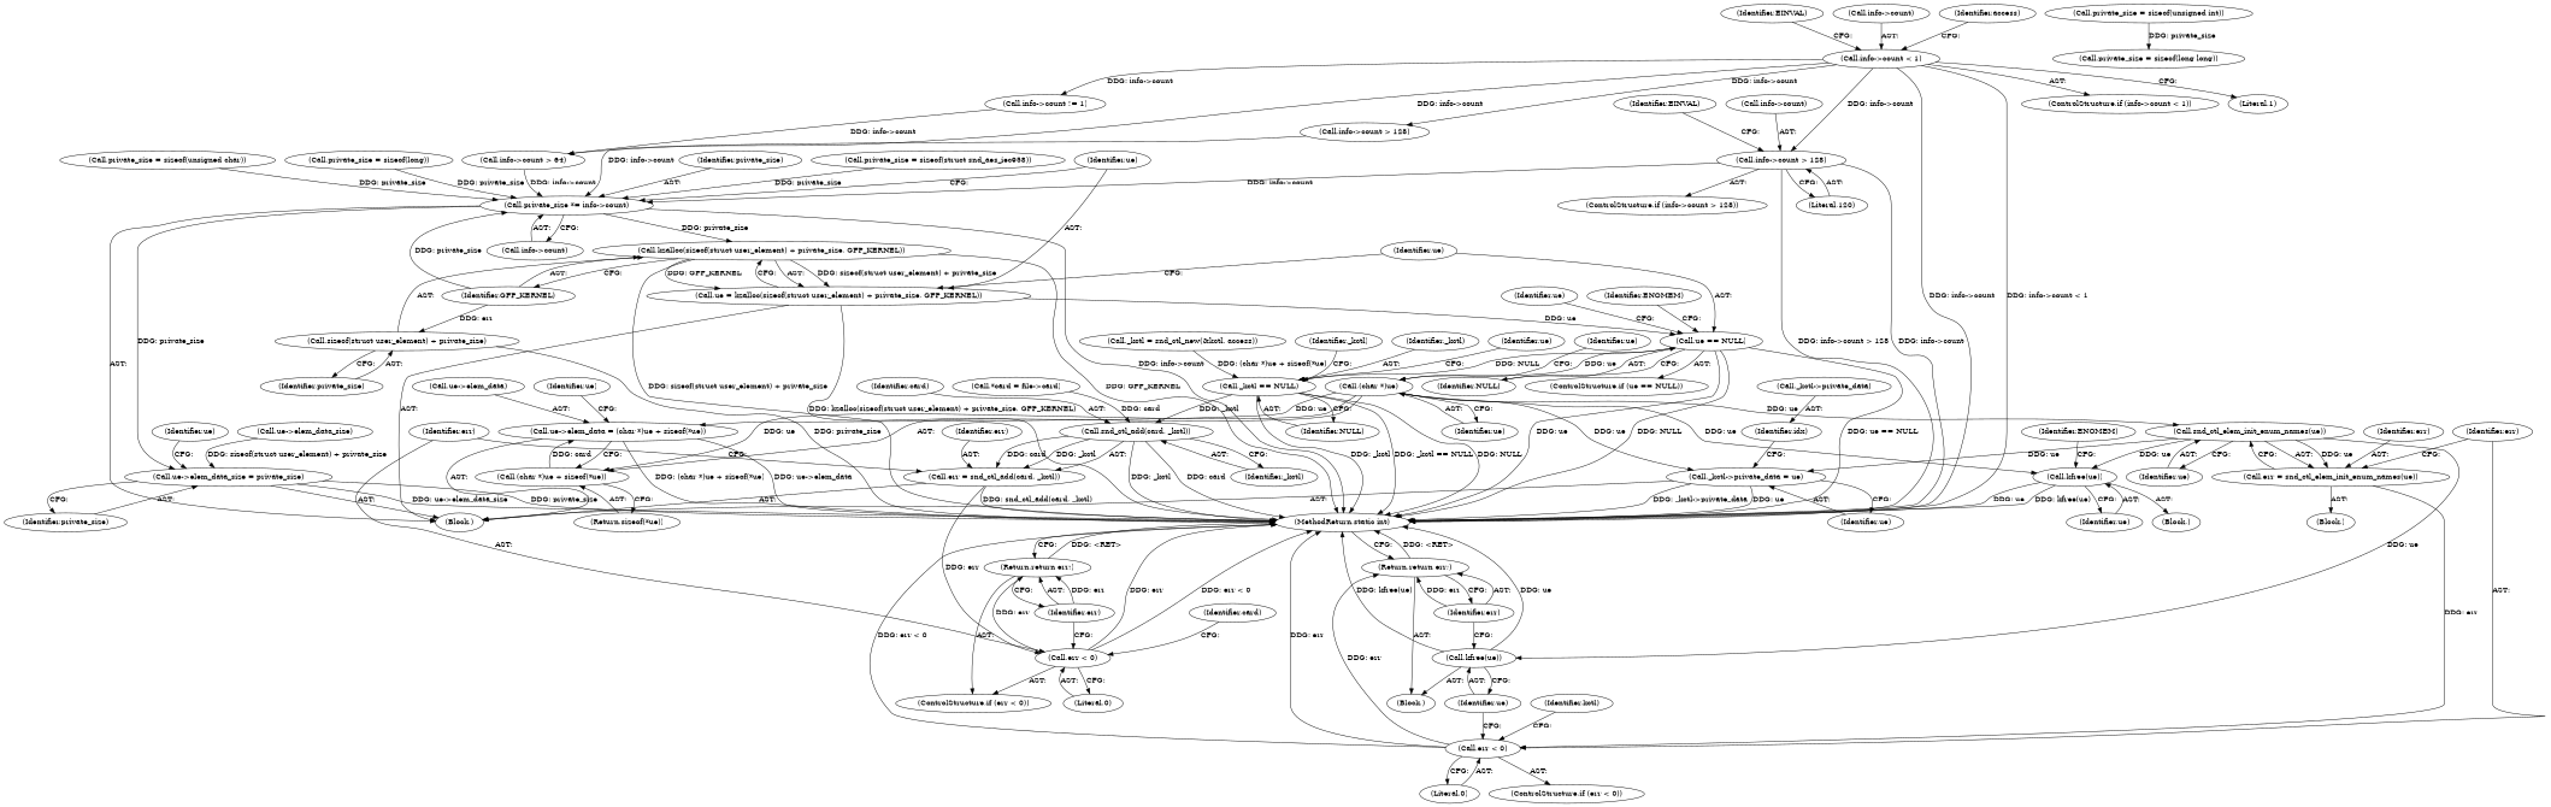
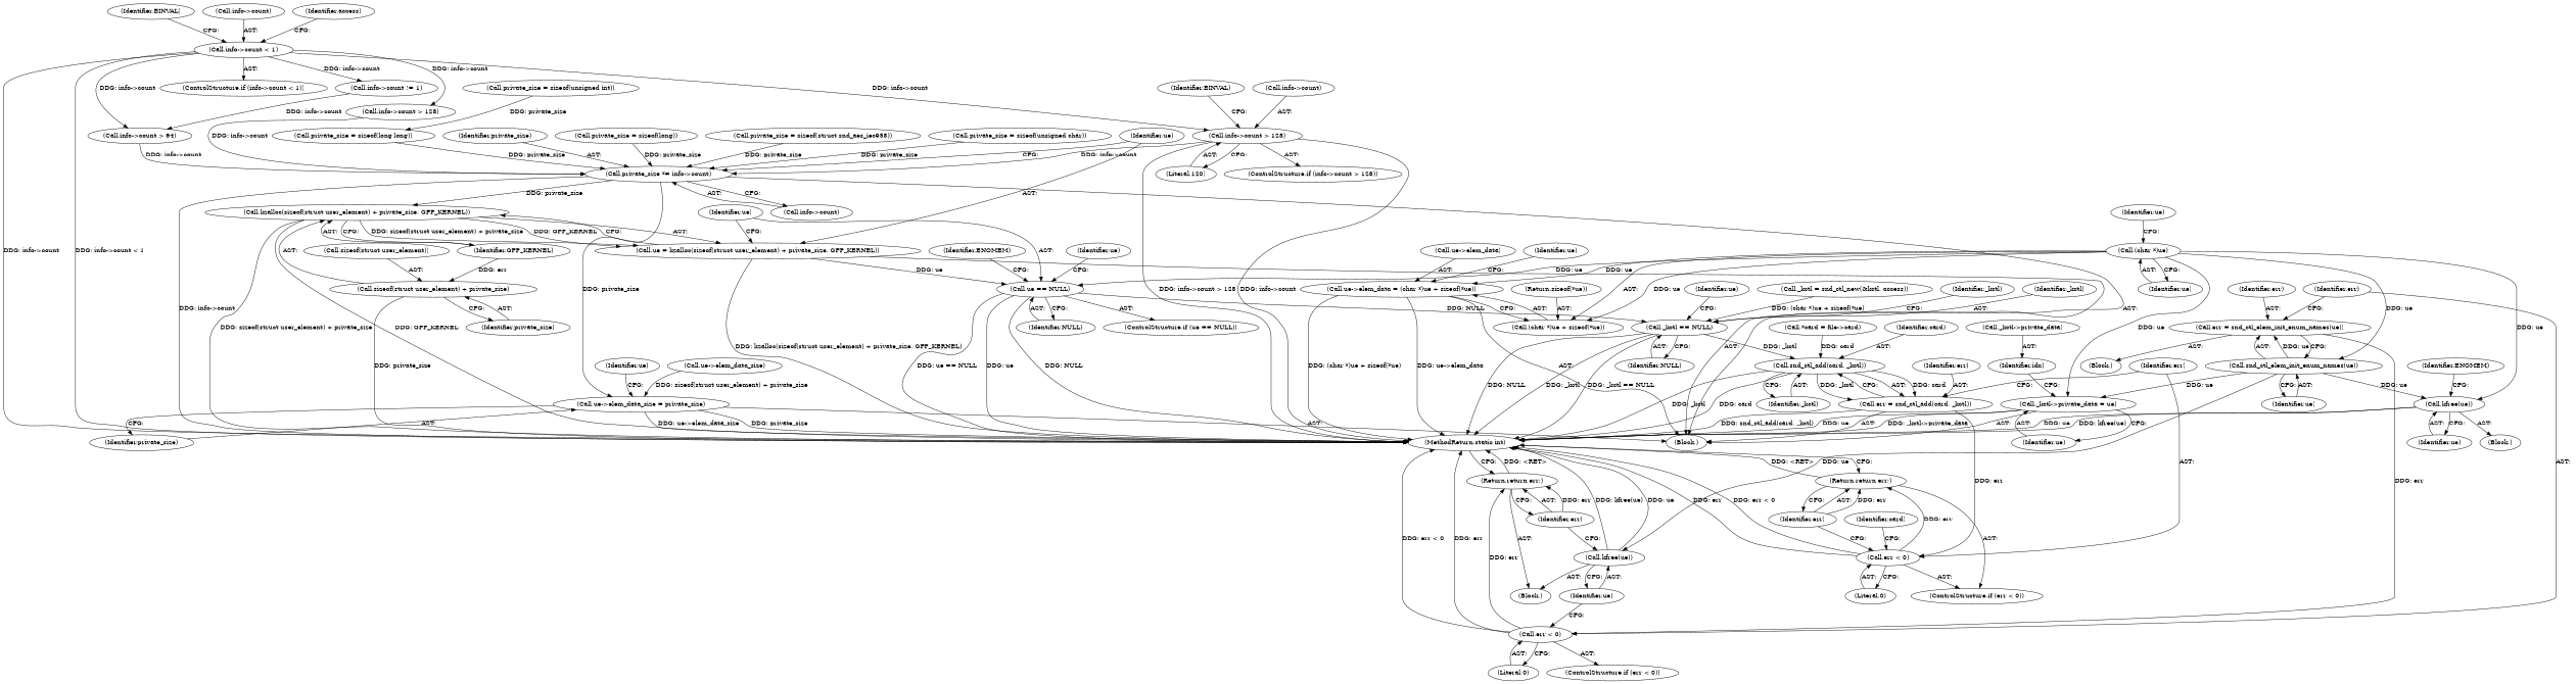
  digraph {
    n1 [label="(Call,info->count > 128)"]
    n2 [label="(Call,private_size *= info->count)"]
    n3 [label="(Literal,120)"]
    n4 [label="(ControlStructure,if (info->count > 128))"]
    n5 [label="(MethodReturn,static int)"]
    n6 [label="(Call,kzalloc(sizeof(struct user_element) + private_size, GFP_KERNEL))"]
    n7 [label="(Call,ue->elem_data_size = private_size)"]
    n8 [label="(Block,)"]
    n9 [label="(Call,info->count)"]
    n10 [label="(Return,return err;)"]
    n11 [label="(Return,return err;)"]
    n12 [label="(Call,info->count < 1)"]
    n13 [label="(ControlStructure,if (info->count < 1))"]
-   n14 [label="(Literal,1)"]
    n15 [label="(Call,info->count > 64)"]
    n16 [label="(Call,info->count != 1)"]
    n17 [label="(Call,info->count > 128)"]
    n18 [label="(Call,ue = kzalloc(sizeof(struct user_element) + private_size, GFP_KERNEL))"]
    n19 [label="(Identifier,GFP_KERNEL)"]
    n20 [label="(Call,sizeof(struct user_element) + private_size)"]
    n21 [label="(Identifier,private_size)"]
    n22 [label="(Identifier,private_size)"]
    n23 [label="(Call,ue == NULL)"]
    n24 [label="(Call,(char *)ue)"]
    n25 [label="(Call,_kctl == NULL)"]
    n26 [label="(ControlStructure,if (ue == NULL))"]
    n27 [label="(Identifier,NULL)"]
    n28 [label="(Call,ue->elem_data = (char *)ue + sizeof(*ue))"]
    n29 [label="(Call,(char *)ue + sizeof(*ue))"]
    n30 [label="(Call,snd_ctl_elem_init_enum_names(ue))"]
    n31 [label="(Call,kfree(ue))"]
    n32 [label="(Call,_kctl->private_data = ue)"]
    n33 [label="(Identifier,ue)"]
    n34 [label="(Call,snd_ctl_add(card, _kctl))"]
    n35 [label="(Identifier,NULL)"]
    n36 [label="(Return,sizeof(*ue))"]
    n37 [label="(Call,err = snd_ctl_elem_init_enum_names(ue))"]
    n38 [label="(Call,kfree(ue))"]
    n39 [label="(Identifier,ue)"]
    n40 [label="(Block,)"]
    n41 [label="(Identifier,ue)"]
    n42 [label="(Identifier,ue)"]
    n43 [label="(Call,err < 0)"]
    n44 [label="(Block,)"]
    n45 [label="(Block,)"]
    n46 [label="(Identifier,ue)"]
    n47 [label="(Literal,0)"]
    n48 [label="(ControlStructure,if (err < 0))"]
    n49 [label="(Identifier,err)"]
    n50 [label="(Call,err = snd_ctl_add(card, _kctl))"]
    n51 [label="(Identifier,_kctl)"]
    n52 [label="(Call,err < 0)"]
    n53 [label="(Literal,0)"]
    n54 [label="(ControlStructure,if (err < 0))"]
    n55 [label="(Identifier,err)"]
    n56 [label="(Identifier,card)"]
    n57 [label="(Identifier,ue)"]
    n58 [label="(Identifier,EINVAL)"]
    n59 [label="(Identifier,private_size)"]
    n60 [label="(Identifier,err)"]
    n61 [label="(Identifier,ENOMEM)"]
    n62 [label="(Identifier,card)"]
+   n63 [label="(Call,sizeof(struct user_element))"]
    n64 [label="(Identifier,ue)"]
    n65 [label="(Identifier,err)"]
    n66 [label="(Call,private_size = sizeof(struct snd_aes_iec958))"]
    n67 [label="(Call,private_size = sizeof(unsigned char))"]
    n68 [label="(Call,ue->elem_data)"]
    n69 [label="(Identifier,ue)"]
    n70 [label="(Identifier,ue)"]
    n71 [label="(Identifier,EINVAL)"]
    n72 [label="(Call,private_size = sizeof(long long))"]
    n73 [label="(Call,ue->elem_data_size)"]
    n74 [label="(Identifier,ue)"]
    n75 [label="(Call,*card = file->card)"]
-   n76 [label="(Identifier,kctl)"]
    n77 [label="(Call,info->count)"]
    n78 [label="(Identifier,err)"]
    n79 [label="(Call,private_size = sizeof(unsigned int))"]
    n80 [label="(Identifier,idx)"]
    n81 [label="(Identifier,_kctl)"]
    n82 [label="(Identifier,ue)"]
    n83 [label="(Call,_kctl = snd_ctl_new(&kctl, access))"]
    n84 [label="(Identifier,err)"]
    n85 [label="(Call,info->count)"]
    n86 [label="(Call,_kctl->private_data)"]
    n87 [label="(Identifier,ue)"]
    n88 [label="(Identifier,_kctl)"]
    n89 [label="(Identifier,ENOMEM)"]
    n90 [label="(Call,private_size = sizeof(long))"]
    n91 [label="(Identifier,access)"]
    n1 -> n2 [label="DDG: info->count"]
    n1 -> n3 [label="CFG: "]
    n1 -> n4 [label="AST: "]
    n1 -> n5 [label="DDG: info->count"]
    n1 -> n5 [label="DDG: info->count > 128"]
    n2 -> n5 [label="DDG: info->count"]
    n2 -> n6 [label="DDG: private_size"]
    n2 -> n7 [label="DDG: private_size"]
    n2 -> n8 [label="AST: "]
    n2 -> n9 [label="CFG: "]
    n3 -> n1 [label="AST: "]
    n5 -> n10 [label="CFG: "]
    n5 -> n11 [label="CFG: "]
    n6 -> n5 [label="DDG: GFP_KERNEL"]
    n6 -> n5 [label="DDG: sizeof(struct user_element) + private_size"]
    n6 -> n18 [label="AST: "]
    n6 -> n18 [label="DDG: sizeof(struct user_element) + private_size"]
    n6 -> n18 [label="DDG: GFP_KERNEL"]
    n6 -> n19 [label="CFG: "]
    n7 -> n5 [label="DDG: ue->elem_data_size"]
    n7 -> n5 [label="DDG: private_size"]
    n7 -> n8 [label="AST: "]
    n7 -> n22 [label="CFG: "]
    n9 -> n2 [label="AST: "]
    n10 -> n5 [label="DDG: <RET>"]
    n10 -> n45 [label="AST: "]
    n10 -> n49 [label="CFG: "]
    n11 -> n5 [label="DDG: <RET>"]
    n11 -> n54 [label="AST: "]
    n11 -> n55 [label="CFG: "]
    n12 -> n1 [label="DDG: info->count"]
    n12 -> n5 [label="DDG: info->count"]
    n12 -> n5 [label="DDG: info->count < 1"]
    n12 -> n13 [label="AST: "]
-   n12 -> n14 [label="CFG: "]
    n12 -> n15 [label="DDG: info->count"]
    n12 -> n16 [label="DDG: info->count"]
    n12 -> n17 [label="DDG: info->count"]
    n15 -> n2 [label="DDG: info->count"]
    n16 -> n15 [label="DDG: info->count"]
    n17 -> n2 [label="DDG: info->count"]
    n18 -> n5 [label="DDG: kzalloc(sizeof(struct user_element) + private_size, GFP_KERNEL)"]
    n18 -> n6 [label="CFG: "]
    n18 -> n8 [label="AST: "]
    n18 -> n23 [label="DDG: ue"]
    n19 -> n6 [label="AST: "]
    n19 -> n20 [label="DDG: err"]
    n20 -> n5 [label="DDG: private_size"]
    n20 -> n6 [label="AST: "]
    n20 -> n21 [label="CFG: "]
    n21 -> n20 [label="AST: "]
    n22 -> n7 [label="AST: "]
    n23 -> n5 [label="DDG: ue == NULL"]
    n23 -> n5 [label="DDG: ue"]
    n23 -> n5 [label="DDG: NULL"]
-   n23 -> n24 [label="DDG: ue"]
+   n24 -> n23 [label="DDG: ue"]
    n23 -> n25 [label="DDG: NULL"]
    n23 -> n26 [label="AST: "]
    n23 -> n27 [label="CFG: "]
    n24 -> n28 [label="DDG: ue"]
    n24 -> n29 [label="AST: "]
    n24 -> n29 [label="DDG: ue"]
    n24 -> n30 [label="DDG: ue"]
    n24 -> n31 [label="DDG: ue"]
    n24 -> n32 [label="DDG: ue"]
    n24 -> n33 [label="CFG: "]
    n25 -> n5 [label="DDG: _kctl == NULL"]
    n25 -> n5 [label="DDG: NULL"]
    n25 -> n5 [label="DDG: _kctl"]
    n25 -> n34 [label="DDG: _kctl"]
    n25 -> n35 [label="CFG: "]
    n27 -> n23 [label="AST: "]
    n28 -> n5 [label="DDG: (char *)ue + sizeof(*ue)"]
    n28 -> n5 [label="DDG: ue->elem_data"]
    n28 -> n8 [label="AST: "]
    n28 -> n29 [label="CFG: "]
-   n29 -> n28 [label="DDG: card"]
-   n29 -> n36 [label="CFG: "]
+   n29 -> n28 [label="AST: "]
    n30 -> n31 [label="DDG: ue"]
    n30 -> n32 [label="DDG: ue"]
    n30 -> n37 [label="AST: "]
    n30 -> n37 [label="DDG: ue"]
    n30 -> n38 [label="DDG: ue"]
    n30 -> n39 [label="CFG: "]
    n31 -> n5 [label="DDG: ue"]
    n31 -> n5 [label="DDG: kfree(ue)"]
    n31 -> n40 [label="AST: "]
    n31 -> n41 [label="CFG: "]
    n32 -> n5 [label="DDG: ue"]
    n32 -> n5 [label="DDG: _kctl->private_data"]
    n32 -> n8 [label="AST: "]
    n32 -> n42 [label="CFG: "]
    n33 -> n24 [label="AST: "]
    n34 -> n5 [label="DDG: _kctl"]
    n34 -> n5 [label="DDG: card"]
    n34 -> n50 [label="AST: "]
    n34 -> n50 [label="DDG: card"]
    n34 -> n50 [label="DDG: _kctl"]
    n34 -> n51 [label="CFG: "]
    n35 -> n25 [label="AST: "]
    n36 -> n29 [label="AST: "]
    n37 -> n30 [label="CFG: "]
    n37 -> n43 [label="DDG: err"]
    n37 -> n44 [label="AST: "]
    n38 -> n5 [label="DDG: kfree(ue)"]
    n38 -> n5 [label="DDG: ue"]
    n38 -> n45 [label="AST: "]
    n38 -> n46 [label="CFG: "]
    n39 -> n30 [label="AST: "]
    n41 -> n31 [label="AST: "]
    n42 -> n32 [label="AST: "]
    n43 -> n5 [label="DDG: err < 0"]
    n43 -> n5 [label="DDG: err"]
    n43 -> n10 [label="DDG: err"]
    n43 -> n47 [label="CFG: "]
    n43 -> n48 [label="AST: "]
    n46 -> n38 [label="AST: "]
    n46 -> n43 [label="CFG: "]
    n47 -> n43 [label="AST: "]
    n49 -> n10 [label="AST: "]
    n49 -> n10 [label="DDG: err"]
    n49 -> n38 [label="CFG: "]
    n50 -> n5 [label="DDG: snd_ctl_add(card, _kctl)"]
    n50 -> n8 [label="AST: "]
+   n50 -> n34 [label="CFG: "]
    n50 -> n52 [label="DDG: err"]
    n51 -> n34 [label="AST: "]
    n52 -> n5 [label="DDG: err"]
    n52 -> n5 [label="DDG: err < 0"]
    n52 -> n11 [label="DDG: err"]
    n52 -> n53 [label="CFG: "]
    n52 -> n54 [label="AST: "]
    n53 -> n52 [label="AST: "]
    n55 -> n11 [label="AST: "]
    n55 -> n11 [label="DDG: err"]
    n55 -> n52 [label="CFG: "]
    n56 -> n34 [label="AST: "]
    n57 -> n23 [label="CFG: "]
    n58 -> n12 [label="CFG: "]
    n59 -> n2 [label="AST: "]
    n60 -> n37 [label="CFG: "]
    n60 -> n43 [label="AST: "]
    n61 -> n23 [label="CFG: "]
    n62 -> n52 [label="CFG: "]
+   n63 -> n20 [label="AST: "]
    n64 -> n18 [label="CFG: "]
    n64 -> n23 [label="AST: "]
    n65 -> n50 [label="AST: "]
    n66 -> n2 [label="DDG: private_size"]
    n67 -> n2 [label="DDG: private_size"]
    n68 -> n28 [label="AST: "]
    n69 -> n28 [label="CFG: "]
    n70 -> n24 [label="CFG: "]
    n71 -> n1 [label="CFG: "]
-   n19 -> n2 [label="DDG: private_size"]
+   n72 -> n2 [label="DDG: private_size"]
    n73 -> n7 [label="DDG: sizeof(struct user_element) + private_size"]
    n74 -> n2 [label="CFG: "]
    n74 -> n18 [label="AST: "]
    n75 -> n34 [label="DDG: card"]
-   n76 -> n43 [label="CFG: "]
    n77 -> n12 [label="AST: "]
    n78 -> n50 [label="CFG: "]
    n78 -> n52 [label="AST: "]
    n79 -> n72 [label="DDG: private_size"]
    n80 -> n32 [label="CFG: "]
    n81 -> n25 [label="AST: "]
    n82 -> n25 [label="CFG: "]
    n83 -> n25 [label="DDG: (char *)ue + sizeof(*ue)"]
    n84 -> n37 [label="AST: "]
    n85 -> n1 [label="AST: "]
    n86 -> n80 [label="AST: "]
    n87 -> n7 [label="CFG: "]
    n88 -> n25 [label="CFG: "]
    n89 -> n31 [label="CFG: "]
    n90 -> n2 [label="DDG: private_size"]
    n91 -> n12 [label="CFG: "]
  }
